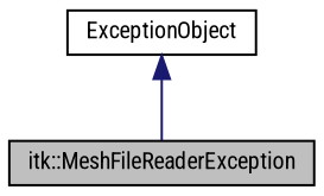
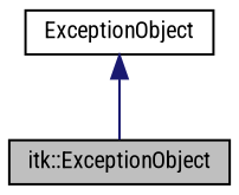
  digraph {
    fontname="Roboto Condensed"
    node [color=black fontname="Roboto Condensed" fontsize=10 shape=record style=filled]
-   n1 [fillcolor=grey75 fontcolor=black height=0.2 label="itk::MeshFileReaderException" width=0.4]
+   n1 [fillcolor=grey75 fontcolor=black height=0.2 label="itk::ExceptionObject" width=0.4]
    n2 [fillcolor=white height=0.2 label=ExceptionObject width=0.4]
    n2 -> n1 [color=midnightblue dir=back fontname="Roboto Condensed" fontsize=10 labelfontname=Helvetica labelfontsize=10 style=solid]
  }
